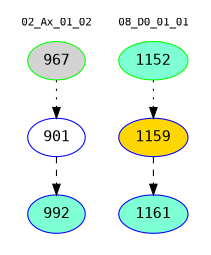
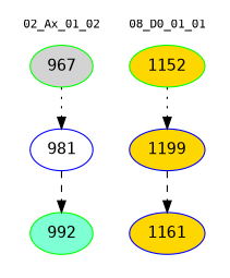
  digraph {
    fontname="DejaVu Sans Mono"
    node [color=blue fillcolor=aquamarine fontname="DejaVu Sans Mono" style=filled]
    edge [color=black fontname="DejaVu Sans Mono" style=dotted]
    n1 [color=green fillcolor=lightgrey label=967]
-   n2 [fillcolor=white label=901]
-   n3 [label=992]
-   n4 [color=green label=1152]
-   n5 [fillcolor=gold label=1159]
-   n6 [label=1161]
+   n2 [fillcolor=white label=981]
+   n3 [color=green label=992]
+   n4 [color=green fillcolor=gold label=1152]
+   n5 [fillcolor=gold label=1199]
+   n6 [fillcolor=gold label=1161]
    subgraph cluster_1 {
      color=white
      fontsize=10
      label="02_Ax_01_02"
      n1
      n2
      n3
    }
    subgraph cluster_2 {
      color=white
      fontsize=10
      label="08_D0_01_01"
      n4
      n5
      n6
    }
    n1 -> n2
    n2 -> n3 [style=dashed]
    n4 -> n5
    n5 -> n6 [style=dashed]
  }
